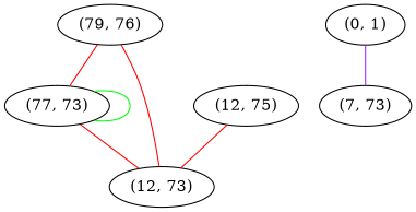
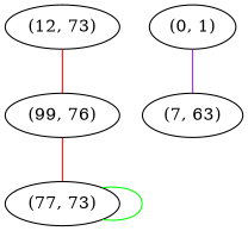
  graph {
    edge [color=red weight=1]
-   "(79, 76)"
+   "(79, 76)" [label="(99, 76)"]
    "(77, 73)"
    "(12, 73)"
    n4 [label="(0, 1)"]
-   "(7, 73)"
-   "(12, 75)"
+   "(7, 73)" [label="(7, 63)"]
    "(79, 76)" -- "(77, 73)"
    "(77, 73)" -- "(77, 73)" [color=green weight=2]
-   "(77, 73)" -- "(12, 73)"
    "(12, 73)" -- "(79, 76)"
    n4 -- "(7, 73)" [color=purple weight=4]
-   "(12, 75)" -- "(12, 73)"
  }
